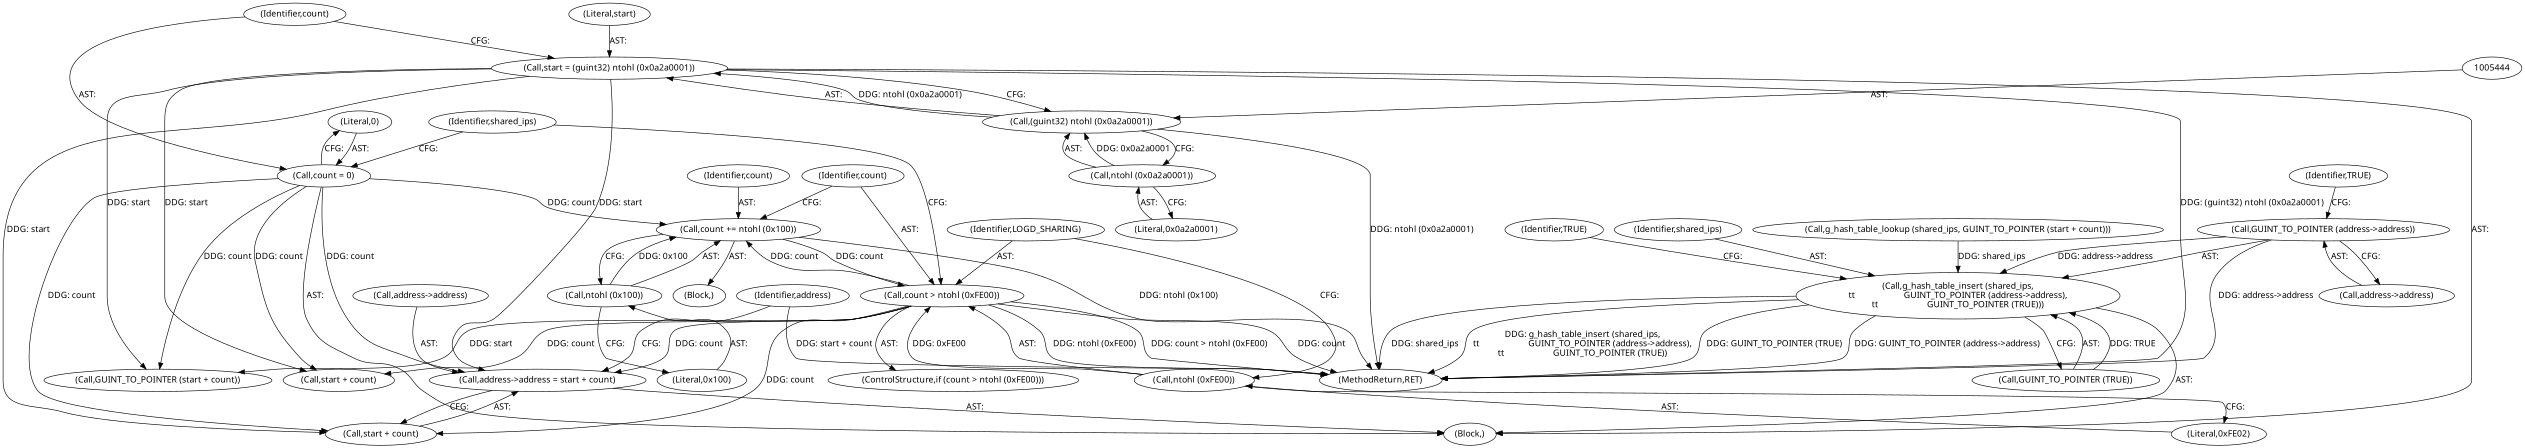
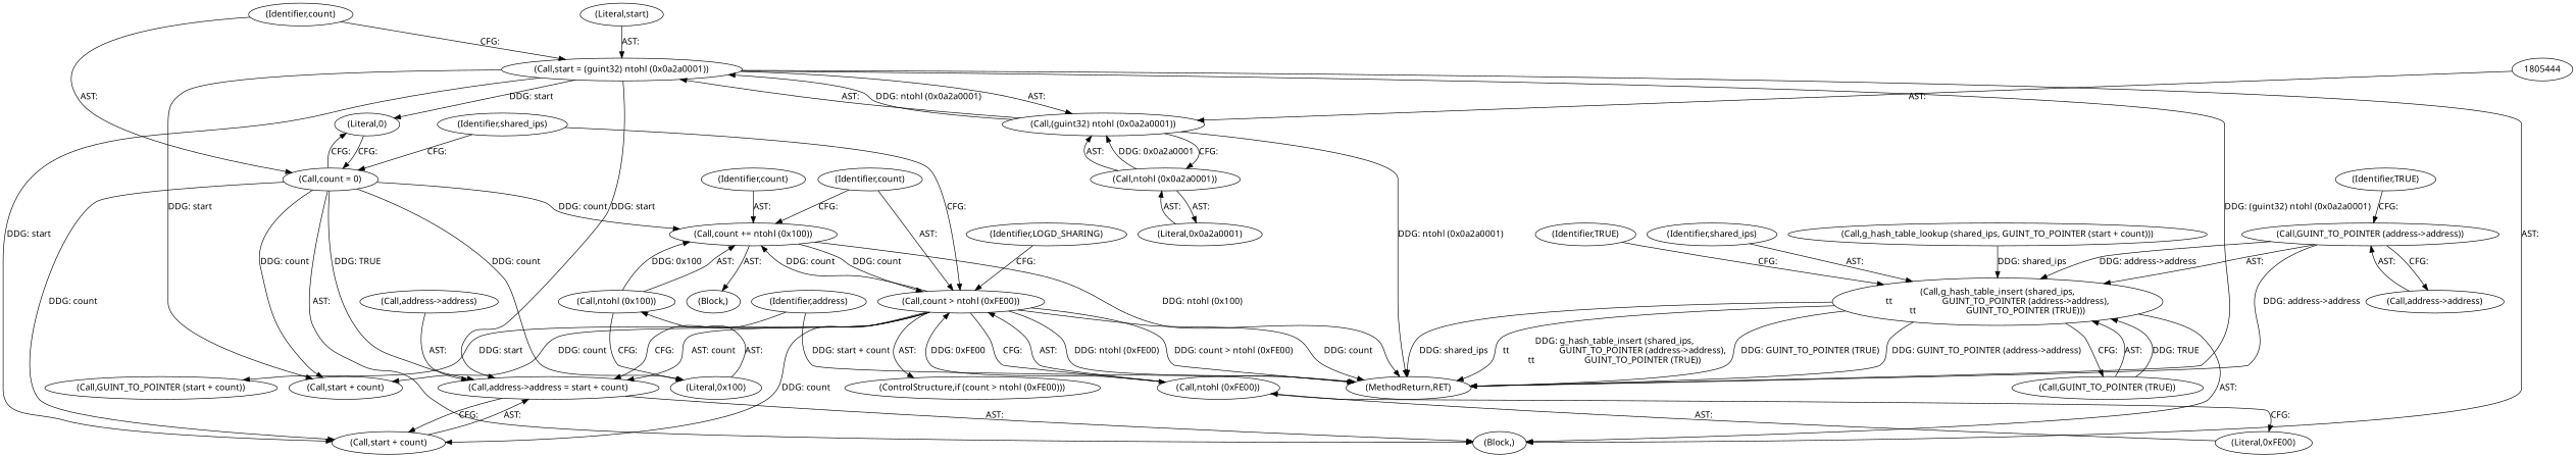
  digraph {
    fontname="Noto Sans"
    node [fontname="Noto Sans"]
    edge [fontname="Noto Sans"]
    n1 [label="(Call,address->address = start + count)"]
    n2 [label="(Call,start + count)"]
    n3 [label="(Block,)"]
    n4 [label="(Call,GUINT_TO_POINTER (address->address))"]
    n5 [label="(MethodReturn,RET)"]
    n6 [label="(Call,g_hash_table_insert (shared_ips,\n\t\t                     GUINT_TO_POINTER (address->address),\n\t\t                     GUINT_TO_POINTER (TRUE)))"]
    n7 [label="(Call,address->address)"]
    n8 [label="(Call,start = (guint32) ntohl (0x0a2a0001))"]
    n9 [label="(Call,(guint32) ntohl (0x0a2a0001))"]
    n10 [label="(Call,start + count)"]
    n11 [label="(Call,GUINT_TO_POINTER (start + count))"]
    n12 [label="(Call,ntohl (0x0a2a0001))"]
    n13 [label="(Literal,0x0a2a0001)"]
    n14 [label="(Call,count = 0)"]
    n15 [label="(Call,count += ntohl (0x100))"]
    n16 [label="(Literal,0)"]
    n17 [label="(Call,count > ntohl (0xFE00))"]
    n18 [label="(Call,ntohl (0x100))"]
    n19 [label="(Block,)"]
    n20 [label="(Call,ntohl (0xFE00))"]
    n21 [label="(ControlStructure,if (count > ntohl (0xFE00)))"]
-   n22 [label="(Literal,0xFE02)"]
+   n22 [label="(Literal,0xFE00)"]
    n23 [label="(Literal,0x100)"]
    n24 [label="(Call,GUINT_TO_POINTER (TRUE))"]
    n25 [label="(Identifier,shared_ips)"]
    n26 [label="(Identifier,count)"]
    n27 [label="(Identifier,count)"]
    n28 [label="(Call,g_hash_table_lookup (shared_ips, GUINT_TO_POINTER (start + count)))"]
    n29 [label="(Identifier,TRUE)"]
    n30 [label="(Literal,start)"]
    n31 [label="(Call,address->address)"]
    n32 [label="(Identifier,LOGD_SHARING)"]
    n33 [label="(Identifier,shared_ips)"]
    n34 [label="(Identifier,address)"]
    n35 [label="(Identifier,count)"]
    n36 [label="(Identifier,TRUE)"]
-   1005444
+   1005444 [label=1805444]
    n1 -> n2 [label="CFG: "]
    n1 -> n3 [label="AST: "]
    n2 -> n1 [label="AST: "]
    n4 -> n5 [label="DDG: address->address"]
    n4 -> n6 [label="AST: "]
    n4 -> n6 [label="DDG: address->address"]
    n4 -> n7 [label="CFG: "]
    n6 -> n3 [label="AST: "]
    n6 -> n5 [label="DDG: shared_ips"]
    n6 -> n5 [label="DDG: g_hash_table_insert (shared_ips,\n\t\t                     GUINT_TO_POINTER (address->address),\n\t\t                     GUINT_TO_POINTER (TRUE))"]
    n6 -> n5 [label="DDG: GUINT_TO_POINTER (TRUE)"]
    n6 -> n5 [label="DDG: GUINT_TO_POINTER (address->address)"]
    n6 -> n24 [label="CFG: "]
    n7 -> n4 [label="AST: "]
    n8 -> n1 [label="DDG: start"]
    n8 -> n2 [label="DDG: start"]
    n8 -> n3 [label="AST: "]
    n8 -> n5 [label="DDG: (guint32) ntohl (0x0a2a0001)"]
-   n8 -> n9 [label="CFG: "]
+   n8 -> n9 [label="AST: "]
    n8 -> n10 [label="DDG: start"]
-   n8 -> n11 [label="DDG: start"]
+   n8 -> n16 [label="DDG: start"]
    n9 -> n5 [label="DDG: ntohl (0x0a2a0001)"]
    n9 -> n8 [label="AST: "]
    n9 -> n8 [label="DDG: ntohl (0x0a2a0001)"]
    n9 -> n12 [label="CFG: "]
    n12 -> n9 [label="AST: "]
    n12 -> n9 [label="DDG: 0x0a2a0001"]
-   n12 -> n13 [label="CFG: "]
+   n12 -> n13 [label="AST: "]
    n13 -> n12 [label="AST: "]
-   n14 -> n1 [label="DDG: count"]
+   n14 -> n1 [label="DDG: TRUE"]
    n14 -> n2 [label="DDG: count"]
    n14 -> n3 [label="AST: "]
    n14 -> n10 [label="DDG: count"]
-   n14 -> n11 [label="DDG: count"]
+   n14 -> n23 [label="DDG: count"]
    n14 -> n15 [label="DDG: count"]
    n14 -> n16 [label="CFG: "]
    n15 -> n5 [label="DDG: ntohl (0x100)"]
    n15 -> n17 [label="DDG: count"]
-   n15 -> n18 [label="CFG: "]
    n15 -> n19 [label="AST: "]
-   n16 -> n14 [label="AST: "]
-   n17 -> n1 [label="DDG: count"]
+   n16 -> n14 [label="CFG: "]
+   n17 -> n1 [label="AST: count"]
    n17 -> n2 [label="DDG: count"]
    n17 -> n5 [label="DDG: ntohl (0xFE00)"]
    n17 -> n5 [label="DDG: count > ntohl (0xFE00)"]
    n17 -> n5 [label="DDG: count"]
    n17 -> n10 [label="DDG: count"]
    n17 -> n11 [label="DDG: start"]
    n17 -> n15 [label="DDG: count"]
-   n32 -> n20 [label="CFG: "]
+   n17 -> n20 [label="CFG: "]
    n17 -> n21 [label="AST: "]
    n18 -> n15 [label="AST: "]
    n18 -> n15 [label="DDG: 0x100"]
    n18 -> n23 [label="CFG: "]
    n20 -> n17 [label="AST: "]
    n20 -> n17 [label="DDG: 0xFE00"]
    n20 -> n22 [label="CFG: "]
    n22 -> n20 [label="AST: "]
    n23 -> n18 [label="AST: "]
    n24 -> n6 [label="AST: "]
    n24 -> n6 [label="DDG: TRUE"]
    n25 -> n6 [label="AST: "]
    n26 -> n8 [label="CFG: "]
    n26 -> n14 [label="AST: "]
    n27 -> n15 [label="CFG: "]
    n27 -> n17 [label="AST: "]
    n28 -> n6 [label="DDG: shared_ips"]
    n29 -> n6 [label="CFG: "]
    n30 -> n8 [label="AST: "]
    n31 -> n1 [label="AST: "]
-   n32 -> n17 [label="AST: "]
+   n32 -> n17 [label="CFG: "]
    n33 -> n14 [label="CFG: "]
    n33 -> n17 [label="CFG: "]
    n34 -> n1 [label="CFG: "]
    n34 -> n5 [label="DDG: start + count"]
    n35 -> n15 [label="AST: "]
    n36 -> n4 [label="CFG: "]
    1005444 -> n9 [label="AST: "]
  }
